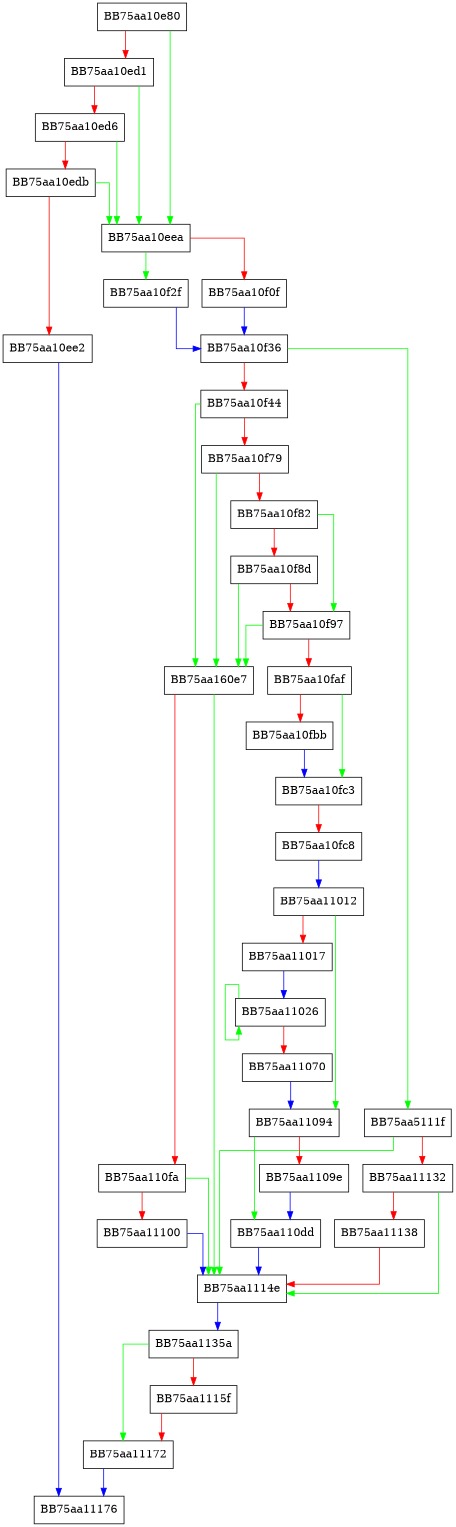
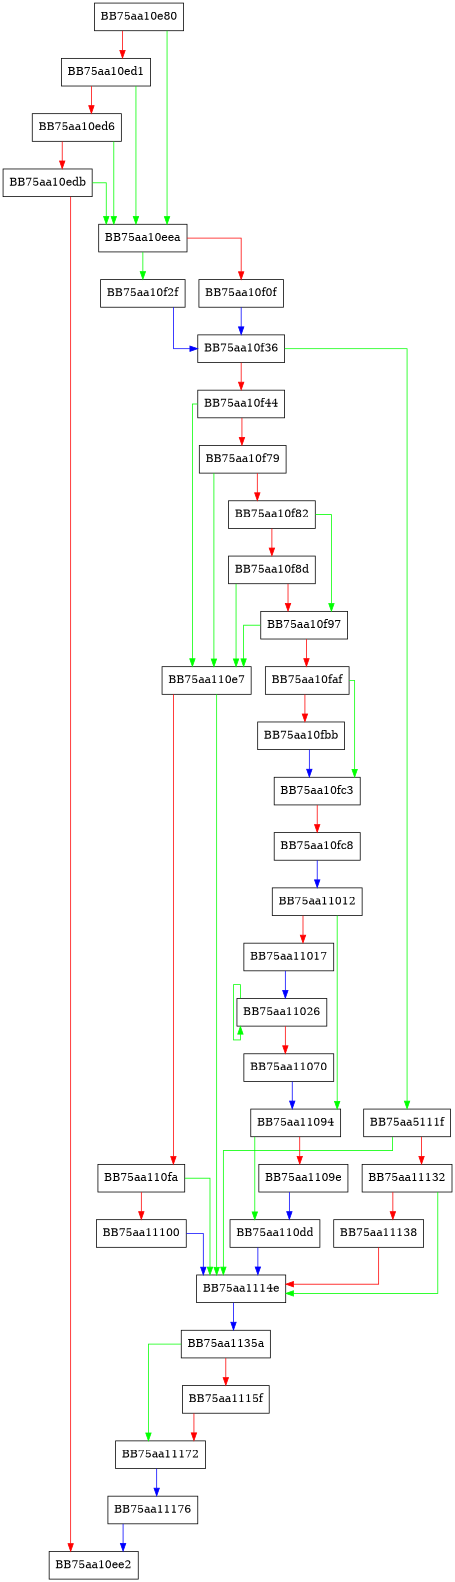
  digraph {
    splines=ortho
    node [shape=box]
    edge [color=red]
    BB75aa10e80
    BB75aa10eea
    BB75aa10ed1
    BB75aa10f2f
    BB75aa10f0f
    BB75aa10ed6
    BB75aa10f36
    BB75aa10edb
    BB75aa10ee2
    BB75aa11176
    n11 [label=BB75aa5111f]
    BB75aa10f44
    BB75aa1114e
    BB75aa11132
-   BB75aa110e7 [label=BB75aa160e7]
+   BB75aa110e7
    BB75aa10f79
    n17 [label=BB75aa1135a]
    BB75aa11138
    BB75aa110fa
    BB75aa10f82
    BB75aa11100
    BB75aa10f97
    BB75aa10f8d
    BB75aa10faf
    BB75aa10fc3
    BB75aa10fbb
    BB75aa10fc8
    BB75aa11012
    BB75aa11094
    BB75aa11017
    BB75aa110dd
    BB75aa1109e
    BB75aa11026
    BB75aa11070
    BB75aa11172
    BB75aa1115f
    BB75aa10e80 -> BB75aa10eea [color=green]
    BB75aa10e80 -> BB75aa10ed1
    BB75aa10eea -> BB75aa10f2f [color=green]
    BB75aa10eea -> BB75aa10f0f
    BB75aa10ed1 -> BB75aa10eea [color=green]
    BB75aa10ed1 -> BB75aa10ed6
    BB75aa10f2f -> BB75aa10f36 [color=blue]
    BB75aa10f0f -> BB75aa10f36 [color=blue]
    BB75aa10ed6 -> BB75aa10eea [color=green]
    BB75aa10ed6 -> BB75aa10edb
    BB75aa10f36 -> n11 [color=green]
    BB75aa10f36 -> BB75aa10f44
    BB75aa10edb -> BB75aa10eea [color=green]
    BB75aa10edb -> BB75aa10ee2
-   BB75aa10ee2 -> BB75aa11176 [color=blue]
+   BB75aa11176 -> BB75aa10ee2 [color=blue]
    n11 -> BB75aa1114e [color=green]
    n11 -> BB75aa11132
    BB75aa10f44 -> BB75aa110e7 [color=green]
    BB75aa10f44 -> BB75aa10f79
    BB75aa1114e -> n17 [color=blue]
    BB75aa11132 -> BB75aa1114e [color=green]
    BB75aa11132 -> BB75aa11138
    BB75aa110e7 -> BB75aa1114e [color=green]
    BB75aa110e7 -> BB75aa110fa
    BB75aa10f79 -> BB75aa110e7 [color=green]
    BB75aa10f79 -> BB75aa10f82
    n17 -> BB75aa11172 [color=green]
    n17 -> BB75aa1115f
    BB75aa11138 -> BB75aa1114e
    BB75aa110fa -> BB75aa1114e [color=green]
    BB75aa110fa -> BB75aa11100
    BB75aa10f82 -> BB75aa10f97 [color=green]
    BB75aa10f82 -> BB75aa10f8d
    BB75aa11100 -> BB75aa1114e [color=blue]
    BB75aa10f97 -> BB75aa110e7 [color=green]
    BB75aa10f97 -> BB75aa10faf
    BB75aa10f8d -> BB75aa110e7 [color=green]
    BB75aa10f8d -> BB75aa10f97
    BB75aa10faf -> BB75aa10fc3 [color=green]
    BB75aa10faf -> BB75aa10fbb
    BB75aa10fc3 -> BB75aa10fc8
    BB75aa10fbb -> BB75aa10fc3 [color=blue]
    BB75aa10fc8 -> BB75aa11012 [color=blue]
    BB75aa11012 -> BB75aa11094 [color=green]
    BB75aa11012 -> BB75aa11017
    BB75aa11094 -> BB75aa110dd [color=green]
    BB75aa11094 -> BB75aa1109e
    BB75aa11017 -> BB75aa11026 [color=blue]
    BB75aa110dd -> BB75aa1114e [color=blue]
    BB75aa1109e -> BB75aa110dd [color=blue]
    BB75aa11026 -> BB75aa11026 [color=green]
    BB75aa11026 -> BB75aa11070
    BB75aa11070 -> BB75aa11094 [color=blue]
    BB75aa11172 -> BB75aa11176 [color=blue]
    BB75aa1115f -> BB75aa11172
  }
